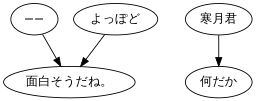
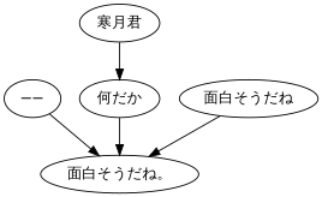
  digraph {
    fontname=Lato
    node [fontname=Lato]
    edge [fontname=Lato]
    n1 [label="——"]
    n2 [label="面白そうだね。"]
    n3 [label="寒月君"]
    n4 [label="何だか"]
-   n5 [label="よっぽど"]
+   n5 [label="面白そうだね"]
    n1 -> n2
    n3 -> n4
+   n4 -> n2
    n5 -> n2
  }
